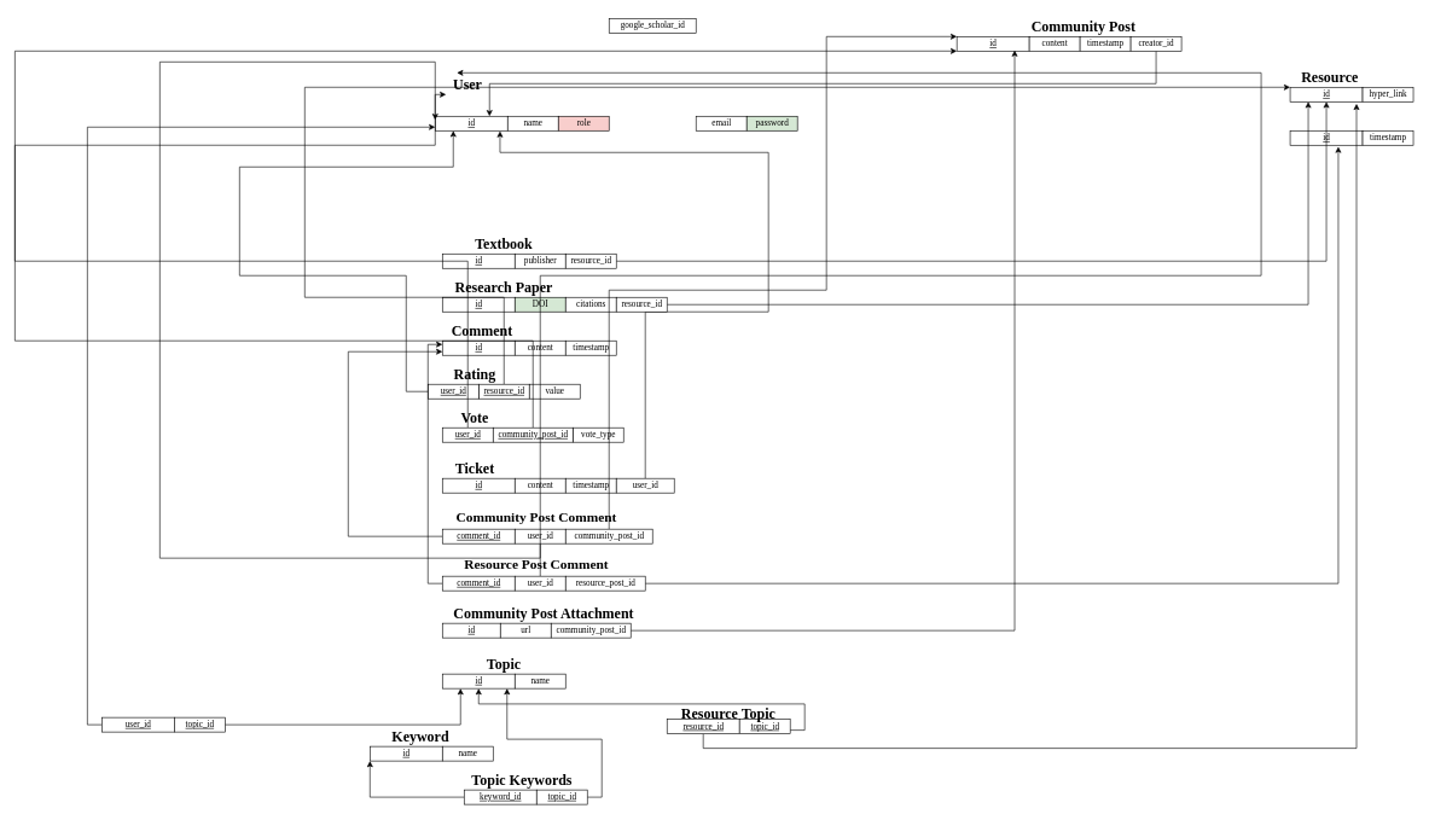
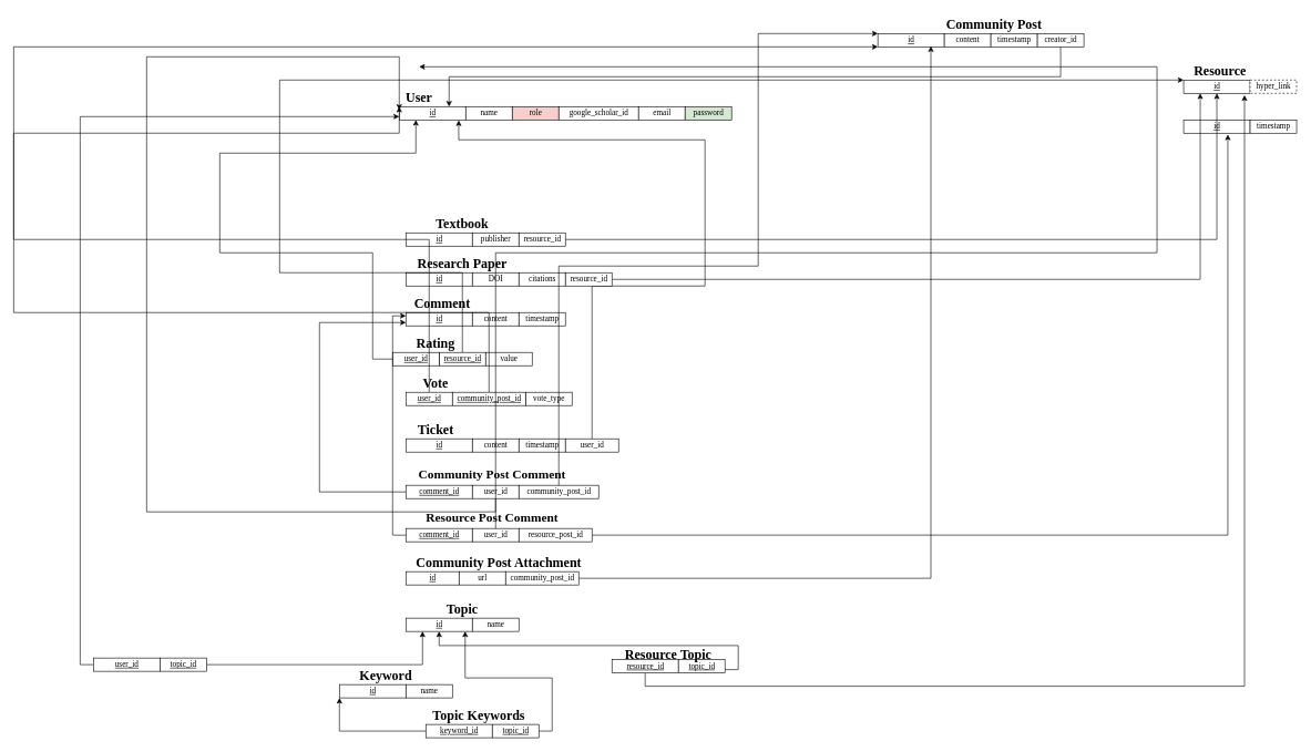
  <mxCell id="0" />
  <mxCell id="1" parent="0" />
  <mxCell id="2" value="&lt;span&gt;id&lt;/span&gt;" style="strokeWidth=1;fontStyle=4;html=1;fontFamily=Times New Roman;" parent="1" vertex="1"><mxGeometry x="600" y="160" width="100" height="20" as="geometry" /></mxCell>
  <mxCell id="3" value="name" style="strokeWidth=1;fontStyle=0;html=1;fontFamily=Times New Roman;" parent="1" vertex="1"><mxGeometry x="700" y="160" width="70" height="20" as="geometry" /></mxCell>
  <mxCell id="4" value="role" style="strokeWidth=1;fontStyle=0;html=1;fontFamily=Times New Roman;fillColor=#f8cecc;" parent="1" vertex="1"><mxGeometry x="770" y="160" width="70" height="20" as="geometry" /></mxCell>
- <mxCell id="5" value="google_scholar_id" style="strokeWidth=1;fontStyle=0;html=1;fontFamily=Times New Roman;" parent="1" vertex="1"><mxGeometry x="840" y="25" width="120" height="20" as="geometry" /></mxCell>
+ <mxCell id="5" value="google_scholar_id" style="strokeWidth=1;fontStyle=0;html=1;fontFamily=Times New Roman;" parent="1" vertex="1"><mxGeometry x="840" y="160" width="120" height="20" as="geometry" /></mxCell>
  <mxCell id="6" value="email" style="strokeWidth=1;fontStyle=0;html=1;fontFamily=Times New Roman;" parent="1" vertex="1"><mxGeometry x="960" y="160" width="70" height="20" as="geometry" /></mxCell>
  <mxCell id="7" value="password" style="strokeWidth=1;fontStyle=0;html=1;fontFamily=Times New Roman;fillColor=#d5e8d4;" parent="1" vertex="1"><mxGeometry x="1030" y="160" width="70" height="20" as="geometry" /></mxCell>
- <mxCell id="8" value="User" style="text;strokeColor=none;align=center;fillColor=none;html=1;verticalAlign=middle;whiteSpace=wrap;rounded=0;sketch=1;hachureGap=4;jiggle=2;curveFitting=1;fontFamily=Times New Roman;fontSize=20;fontStyle=1" parent="1" vertex="1"><mxGeometry x="615" y="100" width="60" height="30" as="geometry" /></mxCell>
+ <mxCell id="8" value="User" style="text;strokeColor=none;align=center;fillColor=none;html=1;verticalAlign=middle;whiteSpace=wrap;rounded=0;sketch=1;hachureGap=4;jiggle=2;curveFitting=1;fontFamily=Times New Roman;fontSize=20;fontStyle=1" parent="1" vertex="1"><mxGeometry x="600" y="130" width="60" height="30" as="geometry" /></mxCell>
  <mxCell id="9" value="id" style="strokeWidth=1;fontStyle=4;html=1;fontFamily=Times New Roman;" parent="1" vertex="1"><mxGeometry x="1320" y="50" width="100" height="20" as="geometry" /></mxCell>
  <mxCell id="10" value="content" style="strokeWidth=1;fontStyle=0;html=1;fontFamily=Times New Roman;" parent="1" vertex="1"><mxGeometry x="1420" y="50" width="70" height="20" as="geometry" /></mxCell>
  <mxCell id="11" value="timestamp" style="strokeWidth=1;fontStyle=0;html=1;fontFamily=Times New Roman;" parent="1" vertex="1"><mxGeometry x="1490" y="50" width="70" height="20" as="geometry" /></mxCell>
  <mxCell id="12" value="Community Post" style="text;strokeColor=none;align=center;fillColor=none;html=1;verticalAlign=middle;whiteSpace=wrap;rounded=0;sketch=1;hachureGap=4;jiggle=2;curveFitting=1;fontFamily=Times New Roman;fontSize=20;fontStyle=1" parent="1" vertex="1"><mxGeometry x="1410" y="20" width="170" height="30" as="geometry" /></mxCell>
  <mxCell id="13" value="id" style="strokeWidth=1;fontStyle=4;html=1;fontFamily=Times New Roman;" parent="1" vertex="1"><mxGeometry x="1780" y="120" width="100" height="20" as="geometry" /></mxCell>
- <mxCell id="14" value="hyper_link" style="strokeWidth=1;fontStyle=0;html=1;fontFamily=Times New Roman;" parent="1" vertex="1"><mxGeometry x="1880" y="120" width="70" height="20" as="geometry" /></mxCell>
+ <mxCell id="14" value="hyper_link" style="strokeWidth=1;fontStyle=0;html=1;fontFamily=Times New Roman;dashed=1;" parent="1" vertex="1"><mxGeometry x="1880" y="120" width="70" height="20" as="geometry" /></mxCell>
  <mxCell id="15" value="Resource" style="text;strokeColor=none;align=center;fillColor=none;html=1;verticalAlign=middle;whiteSpace=wrap;rounded=0;sketch=1;hachureGap=4;jiggle=2;curveFitting=1;fontFamily=Times New Roman;fontSize=20;fontStyle=1" parent="1" vertex="1"><mxGeometry x="1780" y="90" width="110" height="30" as="geometry" /></mxCell>
  <mxCell id="16" value="id" style="strokeWidth=1;fontStyle=4;html=1;fontFamily=Times New Roman;" parent="1" vertex="1"><mxGeometry x="1780" y="180" width="100" height="20" as="geometry" /></mxCell>
  <mxCell id="17" value="timestamp" style="strokeWidth=1;fontStyle=0;html=1;fontFamily=Times New Roman;" parent="1" vertex="1"><mxGeometry x="1880" y="180" width="70" height="20" as="geometry" /></mxCell>
  <mxCell id="18" value="id" style="strokeWidth=1;fontStyle=4;html=1;fontFamily=Times New Roman;" parent="1" vertex="1"><mxGeometry x="610" y="350" width="100" height="20" as="geometry" /></mxCell>
  <mxCell id="19" value="publisher" style="strokeWidth=1;fontStyle=0;html=1;fontFamily=Times New Roman;" parent="1" vertex="1"><mxGeometry x="710" y="350" width="70" height="20" as="geometry" /></mxCell>
  <mxCell id="20" value="Textbook" style="text;strokeColor=none;align=center;fillColor=none;html=1;verticalAlign=middle;whiteSpace=wrap;rounded=0;sketch=1;hachureGap=4;jiggle=2;curveFitting=1;fontFamily=Times New Roman;fontSize=20;fontStyle=1" parent="1" vertex="1"><mxGeometry x="610" y="320" width="170" height="30" as="geometry" /></mxCell>
  <mxCell id="21" value="id" style="strokeWidth=1;fontStyle=4;html=1;fontFamily=Times New Roman;" parent="1" vertex="1"><mxGeometry x="610" y="410" width="100" height="20" as="geometry" /></mxCell>
- <mxCell id="22" value="DOI" style="strokeWidth=1;fontStyle=0;html=1;fontFamily=Times New Roman;fillColor=#d5e8d4;" parent="1" vertex="1"><mxGeometry x="710" y="410" width="70" height="20" as="geometry" /></mxCell>
+ <mxCell id="22" value="DOI" style="strokeWidth=1;fontStyle=0;html=1;fontFamily=Times New Roman;" parent="1" vertex="1"><mxGeometry x="710" y="410" width="70" height="20" as="geometry" /></mxCell>
  <mxCell id="23" value="Research Paper" style="text;strokeColor=none;align=center;fillColor=none;html=1;verticalAlign=middle;whiteSpace=wrap;rounded=0;sketch=1;hachureGap=4;jiggle=2;curveFitting=1;fontFamily=Times New Roman;fontSize=20;fontStyle=1" parent="1" vertex="1"><mxGeometry x="610" y="380" width="170" height="30" as="geometry" /></mxCell>
  <mxCell id="24" value="citations" style="strokeWidth=1;fontStyle=0;html=1;fontFamily=Times New Roman;" parent="1" vertex="1"><mxGeometry x="780" y="410" width="70" height="20" as="geometry" /></mxCell>
  <mxCell id="25" value="id" style="strokeWidth=1;fontStyle=4;html=1;fontFamily=Times New Roman;" parent="1" vertex="1"><mxGeometry x="610" y="470" width="100" height="20" as="geometry" /></mxCell>
  <mxCell id="26" value="content" style="strokeWidth=1;fontStyle=0;html=1;fontFamily=Times New Roman;" parent="1" vertex="1"><mxGeometry x="710" y="470" width="70" height="20" as="geometry" /></mxCell>
  <mxCell id="27" value="Comment" style="text;strokeColor=none;align=center;fillColor=none;html=1;verticalAlign=middle;whiteSpace=wrap;rounded=0;sketch=1;hachureGap=4;jiggle=2;curveFitting=1;fontFamily=Times New Roman;fontSize=20;fontStyle=1" parent="1" vertex="1"><mxGeometry x="610" y="440" width="110" height="30" as="geometry" /></mxCell>
  <mxCell id="28" value="timestamp" style="strokeWidth=1;fontStyle=0;html=1;fontFamily=Times New Roman;" parent="1" vertex="1"><mxGeometry x="780" y="470" width="70" height="20" as="geometry" /></mxCell>
  <mxCell id="29" style="edgeStyle=orthogonalEdgeStyle;rounded=0;orthogonalLoop=1;jettySize=auto;html=1;entryX=0;entryY=0;entryDx=0;entryDy=0;fontFamily=Times New Roman;fontSize=19;" parent="1" source="30" target="13" edge="1"><mxGeometry relative="1" as="geometry"><Array as="points"><mxPoint x="420" y="410" /></Array></mxGeometry></mxCell>
  <mxCell id="30" value="resource_id" style="strokeWidth=1;fontStyle=4;html=1;fontFamily=Times New Roman;" parent="1" vertex="1"><mxGeometry x="660" y="530" width="70" height="20" as="geometry" /></mxCell>
  <mxCell id="31" value="Rating" style="text;strokeColor=none;align=center;fillColor=none;html=1;verticalAlign=middle;whiteSpace=wrap;rounded=0;sketch=1;hachureGap=4;jiggle=2;curveFitting=1;fontFamily=Times New Roman;fontSize=20;fontStyle=1" parent="1" vertex="1"><mxGeometry x="610" y="500" width="90" height="30" as="geometry" /></mxCell>
  <mxCell id="32" style="edgeStyle=orthogonalEdgeStyle;rounded=0;orthogonalLoop=1;jettySize=auto;html=1;;fontFamily=Times New Roman;fontSize=19;entryX=0.25;entryY=1;entryDx=0;entryDy=0;" parent="1" target="2" edge="1"><mxGeometry relative="1" as="geometry"><Array as="points"><mxPoint x="560" y="540" /><mxPoint x="560" y="380" /><mxPoint x="330" y="380" /><mxPoint x="330" y="230" /><mxPoint x="625" y="230" /></Array><mxPoint x="590" y="540" as="sourcePoint" /><mxPoint x="550" y="230" as="targetPoint" /></mxGeometry></mxCell>
  <mxCell id="33" value="user_id" style="strokeWidth=1;fontStyle=4;html=1;fontFamily=Times New Roman;" parent="1" vertex="1"><mxGeometry x="590" y="530" width="70" height="20" as="geometry" /></mxCell>
  <mxCell id="34" value="value" style="strokeWidth=1;fontStyle=0;html=1;fontFamily=Times New Roman;" parent="1" vertex="1"><mxGeometry x="730" y="530" width="70" height="20" as="geometry" /></mxCell>
  <mxCell id="35" value="vote_type" style="strokeWidth=1;fontStyle=0;html=1;fontFamily=Times New Roman;" parent="1" vertex="1"><mxGeometry x="790" y="590" width="70" height="20" as="geometry" /></mxCell>
  <mxCell id="36" value="Vote" style="text;strokeColor=none;align=center;fillColor=none;html=1;verticalAlign=middle;whiteSpace=wrap;rounded=0;sketch=1;hachureGap=4;jiggle=2;curveFitting=1;fontFamily=Times New Roman;fontSize=20;fontStyle=1" parent="1" vertex="1"><mxGeometry x="610" y="560" width="90" height="30" as="geometry" /></mxCell>
  <mxCell id="37" style="edgeStyle=orthogonalEdgeStyle;rounded=0;orthogonalLoop=1;jettySize=auto;html=1;;entryX=0;entryY=1;entryDx=0;entryDy=0;fontFamily=Times New Roman;fontSize=19;" parent="1" source="38" target="8" edge="1"><mxGeometry relative="1" as="geometry"><Array as="points"><mxPoint x="645" y="360" /><mxPoint x="20" y="360" /><mxPoint x="20" y="200" /><mxPoint x="600" y="200" /></Array></mxGeometry></mxCell>
  <mxCell id="38" value="user_id" style="strokeWidth=1;fontStyle=4;html=1;fontFamily=Times New Roman;" parent="1" vertex="1"><mxGeometry x="610" y="590" width="70" height="20" as="geometry" /></mxCell>
  <mxCell id="39" style="edgeStyle=orthogonalEdgeStyle;rounded=0;orthogonalLoop=1;jettySize=auto;html=1;;entryX=0;entryY=1;entryDx=0;entryDy=0;fontFamily=Times New Roman;fontSize=19;" parent="1" source="40" target="9" edge="1"><mxGeometry relative="1" as="geometry"><Array as="points"><mxPoint x="20" y="470" /></Array></mxGeometry></mxCell>
  <mxCell id="40" value="community_post_id" style="strokeWidth=1;fontStyle=4;html=1;fontFamily=Times New Roman;" parent="1" vertex="1"><mxGeometry x="680" y="590" width="110" height="20" as="geometry" /></mxCell>
  <mxCell id="41" value="id" style="strokeWidth=1;fontStyle=4;html=1;fontFamily=Times New Roman;" parent="1" vertex="1"><mxGeometry x="610" y="660" width="100" height="20" as="geometry" /></mxCell>
  <mxCell id="42" value="content" style="strokeWidth=1;fontStyle=0;html=1;fontFamily=Times New Roman;" parent="1" vertex="1"><mxGeometry x="710" y="660" width="70" height="20" as="geometry" /></mxCell>
  <mxCell id="43" value="Ticket" style="text;strokeColor=none;align=center;fillColor=none;html=1;verticalAlign=middle;whiteSpace=wrap;rounded=0;sketch=1;hachureGap=4;jiggle=2;curveFitting=1;fontFamily=Times New Roman;fontSize=20;fontStyle=1" parent="1" vertex="1"><mxGeometry x="610" y="630" width="90" height="30" as="geometry" /></mxCell>
  <mxCell id="44" value="timestamp" style="strokeWidth=1;fontStyle=0;html=1;fontFamily=Times New Roman;" parent="1" vertex="1"><mxGeometry x="780" y="660" width="70" height="20" as="geometry" /></mxCell>
  <mxCell id="45" style="edgeStyle=orthogonalEdgeStyle;rounded=0;orthogonalLoop=1;jettySize=auto;html=1;;entryX=0.895;entryY=1.027;entryDx=0;entryDy=0;entryPerimeter=0;fontFamily=Times New Roman;fontSize=19;" parent="1" source="46" target="2" edge="1"><mxGeometry relative="1" as="geometry"><Array as="points"><mxPoint x="890" y="430" /><mxPoint x="1060" y="430" /><mxPoint x="1060" y="210" /><mxPoint x="689" y="210" /></Array></mxGeometry></mxCell>
  <mxCell id="46" value="user_id" style="strokeWidth=1;fontStyle=0;html=1;fontFamily=Times New Roman;" parent="1" vertex="1"><mxGeometry x="850" y="660" width="80" height="20" as="geometry" /></mxCell>
  <mxCell id="47" style="edgeStyle=orthogonalEdgeStyle;rounded=0;orthogonalLoop=1;jettySize=auto;html=1;;entryX=0;entryY=0.75;entryDx=0;entryDy=0;fontFamily=Times New Roman;fontSize=16;exitX=0;exitY=0.5;exitDx=0;exitDy=0;horizontal=0;" parent="1" source="48" target="25" edge="1"><mxGeometry relative="1" as="geometry"><Array as="points"><mxPoint x="480" y="740" /><mxPoint x="480" y="485" /></Array></mxGeometry></mxCell>
  <mxCell id="48" value="comment_id" style="strokeWidth=1;fontStyle=4;html=1;fontFamily=Times New Roman;" parent="1" vertex="1"><mxGeometry x="610" y="730" width="100" height="20" as="geometry" /></mxCell>
  <mxCell id="49" style="edgeStyle=orthogonalEdgeStyle;rounded=0;orthogonalLoop=1;jettySize=auto;html=1;;entryX=0;entryY=0.25;entryDx=0;entryDy=0;fontFamily=Times New Roman;fontSize=19;" parent="1" source="50" target="2" edge="1"><mxGeometry relative="1" as="geometry"><Array as="points"><mxPoint x="745" y="770" /><mxPoint x="220" y="770" /><mxPoint x="220" y="85" /></Array></mxGeometry></mxCell>
  <mxCell id="50" value="user_id" style="strokeWidth=1;fontStyle=0;html=1;fontFamily=Times New Roman;" parent="1" vertex="1"><mxGeometry x="710" y="730" width="70" height="20" as="geometry" /></mxCell>
  <mxCell id="51" value="Community Post Comment" style="text;strokeColor=none;align=center;fillColor=none;html=1;verticalAlign=middle;whiteSpace=wrap;rounded=0;sketch=1;hachureGap=4;jiggle=2;curveFitting=1;fontFamily=Times New Roman;fontSize=19;fontStyle=1" parent="1" vertex="1"><mxGeometry x="610" y="700" width="260" height="30" as="geometry" /></mxCell>
  <mxCell id="52" style="edgeStyle=orthogonalEdgeStyle;rounded=0;orthogonalLoop=1;jettySize=auto;html=1;;entryX=0;entryY=0;entryDx=0;entryDy=0;fontFamily=Times New Roman;fontSize=19;" parent="1" source="53" target="9" edge="1"><mxGeometry relative="1" as="geometry"><Array as="points"><mxPoint x="840" y="400" /><mxPoint x="1140" y="400" /><mxPoint x="1140" y="50" /></Array></mxGeometry></mxCell>
  <mxCell id="53" value="community_post_id" style="strokeWidth=1;fontStyle=0;html=1;fontFamily=Times New Roman;" parent="1" vertex="1"><mxGeometry x="780" y="730" width="120" height="20" as="geometry" /></mxCell>
  <mxCell id="54" style="edgeStyle=orthogonalEdgeStyle;rounded=0;orthogonalLoop=1;jettySize=auto;html=1;exitX=0;exitY=0.5;exitDx=0;exitDy=0;entryX=0;entryY=0.25;entryDx=0;entryDy=0;fontFamily=Times New Roman;" edge="1" parent="1" source="55" target="25"><mxGeometry relative="1" as="geometry" /></mxCell>
  <mxCell id="55" value="comment_id" style="strokeWidth=1;fontStyle=4;html=1;fontFamily=Times New Roman;" parent="1" vertex="1"><mxGeometry x="610" y="795" width="100" height="20" as="geometry" /></mxCell>
  <mxCell id="56" style="edgeStyle=orthogonalEdgeStyle;rounded=0;orthogonalLoop=1;jettySize=auto;html=1;;fontFamily=Times New Roman;fontSize=19;" parent="1" source="57" edge="1"><mxGeometry relative="1" as="geometry"><mxPoint x="630" y="100" as="targetPoint" /><Array as="points"><mxPoint x="1740" y="380" /></Array></mxGeometry></mxCell>
  <mxCell id="57" value="user_id" style="strokeWidth=1;fontStyle=0;html=1;fontFamily=Times New Roman;" parent="1" vertex="1"><mxGeometry x="710" y="795" width="70" height="20" as="geometry" /></mxCell>
  <mxCell id="58" value="Resource Post Comment" style="text;strokeColor=none;align=center;fillColor=none;html=1;verticalAlign=middle;whiteSpace=wrap;rounded=0;sketch=1;hachureGap=4;jiggle=2;curveFitting=1;fontFamily=Times New Roman;fontSize=19;fontStyle=1" parent="1" vertex="1"><mxGeometry x="610" y="765" width="260" height="30" as="geometry" /></mxCell>
  <mxCell id="59" style="edgeStyle=orthogonalEdgeStyle;rounded=0;orthogonalLoop=1;jettySize=auto;html=1;exitX=1;exitY=0.5;exitDx=0;exitDy=0;entryX=0.665;entryY=1.1;entryDx=0;entryDy=0;entryPerimeter=0;fontFamily=Times New Roman;" edge="1" parent="1" source="60" target="16"><mxGeometry relative="1" as="geometry" /></mxCell>
  <mxCell id="60" value="resource_post_id" style="strokeWidth=1;fontStyle=0;html=1;fontFamily=Times New Roman;" parent="1" vertex="1"><mxGeometry x="780" y="795" width="110" height="20" as="geometry" /></mxCell>
  <mxCell id="61" style="edgeStyle=orthogonalEdgeStyle;rounded=0;orthogonalLoop=1;jettySize=auto;html=1;;entryX=0.25;entryY=1;entryDx=0;entryDy=0;fontFamily=Times New Roman;fontSize=19;" parent="1" source="62" target="13" edge="1"><mxGeometry relative="1" as="geometry" /></mxCell>
  <mxCell id="62" value="resource_id" style="strokeWidth=1;fontStyle=0;html=1;fontFamily=Times New Roman;" parent="1" vertex="1"><mxGeometry x="850" y="410" width="70" height="20" as="geometry" /></mxCell>
  <mxCell id="63" style="edgeStyle=orthogonalEdgeStyle;rounded=0;orthogonalLoop=1;jettySize=auto;html=1;;entryX=0.5;entryY=1;entryDx=0;entryDy=0;fontFamily=Times New Roman;fontSize=19;" parent="1" source="64" target="13" edge="1"><mxGeometry relative="1" as="geometry" /></mxCell>
  <mxCell id="64" value="resource_id" style="strokeWidth=1;fontStyle=0;html=1;fontFamily=Times New Roman;" parent="1" vertex="1"><mxGeometry x="780" y="350" width="70" height="20" as="geometry" /></mxCell>
  <mxCell id="65" style="edgeStyle=orthogonalEdgeStyle;rounded=0;orthogonalLoop=1;jettySize=auto;html=1;;entryX=0.75;entryY=0;entryDx=0;entryDy=0;fontFamily=Times New Roman;fontSize=19;exitX=0.5;exitY=1;exitDx=0;exitDy=0;" parent="1" source="66" target="2" edge="1"><mxGeometry relative="1" as="geometry" /></mxCell>
  <mxCell id="66" value="creator_id" style="strokeWidth=1;fontStyle=0;html=1;fontFamily=Times New Roman;" parent="1" vertex="1"><mxGeometry x="1560" y="50" width="70" height="20" as="geometry" /></mxCell>
  <mxCell id="67" value="id" style="strokeWidth=1;fontStyle=4;html=1;fontFamily=Times New Roman;" parent="1" vertex="1"><mxGeometry x="610" y="860" width="80" height="20" as="geometry" /></mxCell>
  <mxCell id="68" value="url" style="strokeWidth=1;fontStyle=0;html=1;fontFamily=Times New Roman;" parent="1" vertex="1"><mxGeometry x="690" y="860" width="70" height="20" as="geometry" /></mxCell>
  <mxCell id="69" value="Community Post Attachment" style="text;strokeColor=none;align=center;fillColor=none;html=1;verticalAlign=middle;whiteSpace=wrap;rounded=0;sketch=1;hachureGap=4;jiggle=2;curveFitting=1;fontFamily=Times New Roman;fontSize=20;fontStyle=1" parent="1" vertex="1"><mxGeometry x="610" y="830" width="280" height="30" as="geometry" /></mxCell>
  <mxCell id="70" style="edgeStyle=orthogonalEdgeStyle;rounded=0;orthogonalLoop=1;jettySize=auto;html=1;exitX=1;exitY=0.5;exitDx=0;exitDy=0;entryX=0.798;entryY=0.949;entryDx=0;entryDy=0;entryPerimeter=0;fontFamily=Times New Roman;" edge="1" parent="1" source="71" target="9"><mxGeometry relative="1" as="geometry"><mxPoint x="1010" y="160" as="targetPoint" /></mxGeometry></mxCell>
  <mxCell id="71" value="community_post_id" style="strokeWidth=1;fontStyle=0;html=1;fontFamily=Times New Roman;" parent="1" vertex="1"><mxGeometry x="760" y="860" width="110" height="20" as="geometry" /></mxCell>
  <mxCell id="72" value="id" style="strokeWidth=1;fontStyle=4;html=1;fontFamily=Times New Roman;" parent="1" vertex="1"><mxGeometry x="610" y="930" width="100" height="20" as="geometry" /></mxCell>
  <mxCell id="73" value="name" style="strokeWidth=1;fontStyle=0;html=1;fontFamily=Times New Roman;" parent="1" vertex="1"><mxGeometry x="710" y="930" width="70" height="20" as="geometry" /></mxCell>
  <mxCell id="74" value="Topic" style="text;strokeColor=none;align=center;fillColor=none;html=1;verticalAlign=middle;whiteSpace=wrap;rounded=0;sketch=1;hachureGap=4;jiggle=2;curveFitting=1;fontFamily=Times New Roman;fontSize=20;fontStyle=1" parent="1" vertex="1"><mxGeometry x="610" y="900" width="170" height="30" as="geometry" /></mxCell>
  <mxCell id="75" value="id" style="strokeWidth=1;fontStyle=4;html=1;fontFamily=Times New Roman;" parent="1" vertex="1"><mxGeometry x="510" y="1030" width="100" height="20" as="geometry" /></mxCell>
  <mxCell id="76" value="name" style="strokeWidth=1;fontStyle=0;html=1;fontFamily=Times New Roman;" parent="1" vertex="1"><mxGeometry x="610" y="1030" width="70" height="20" as="geometry" /></mxCell>
  <mxCell id="77" value="Keyword" style="text;strokeColor=none;align=center;fillColor=none;html=1;verticalAlign=middle;whiteSpace=wrap;rounded=0;sketch=1;hachureGap=4;jiggle=2;curveFitting=1;fontFamily=Times New Roman;fontSize=20;fontStyle=1" parent="1" vertex="1"><mxGeometry x="530" y="1000" width="100" height="30" as="geometry" /></mxCell>
  <mxCell id="78" style="edgeStyle=orthogonalEdgeStyle;rounded=0;orthogonalLoop=1;jettySize=auto;html=1;exitX=0;exitY=0.5;exitDx=0;exitDy=0;entryX=0;entryY=1;entryDx=0;entryDy=0;fontFamily=Times New Roman;" edge="1" parent="1" source="79" target="75"><mxGeometry relative="1" as="geometry" /></mxCell>
  <mxCell id="79" value="keyword_id" style="strokeWidth=1;fontStyle=4;html=1;fontFamily=Times New Roman;" parent="1" vertex="1"><mxGeometry x="640" y="1090" width="100" height="20" as="geometry" /></mxCell>
  <mxCell id="80" style="edgeStyle=orthogonalEdgeStyle;rounded=0;orthogonalLoop=1;jettySize=auto;html=1;exitX=1;exitY=0.5;exitDx=0;exitDy=0;entryX=0.892;entryY=0.997;entryDx=0;entryDy=0;entryPerimeter=0;fontFamily=Times New Roman;" edge="1" parent="1" source="81" target="72"><mxGeometry relative="1" as="geometry" /></mxCell>
  <mxCell id="81" value="topic_id" style="strokeWidth=1;fontStyle=4;html=1;fontFamily=Times New Roman;" parent="1" vertex="1"><mxGeometry x="740" y="1090" width="70" height="20" as="geometry" /></mxCell>
  <mxCell id="82" value="Topic Keywords" style="text;strokeColor=none;align=center;fillColor=none;html=1;verticalAlign=middle;whiteSpace=wrap;rounded=0;sketch=1;hachureGap=4;jiggle=2;curveFitting=1;fontFamily=Times New Roman;fontSize=20;fontStyle=1" parent="1" vertex="1"><mxGeometry x="640" y="1060" width="160" height="30" as="geometry" /></mxCell>
  <mxCell id="83" style="edgeStyle=orthogonalEdgeStyle;rounded=0;orthogonalLoop=1;jettySize=auto;html=1;exitX=0.5;exitY=1;exitDx=0;exitDy=0;entryX=0.916;entryY=1.138;entryDx=0;entryDy=0;entryPerimeter=0;fontFamily=Times New Roman;" edge="1" parent="1" source="84" target="13"><mxGeometry relative="1" as="geometry" /></mxCell>
  <mxCell id="84" value="resource_id" style="strokeWidth=1;fontStyle=4;html=1;fontFamily=Times New Roman;" parent="1" vertex="1"><mxGeometry x="920" y="992.5" width="100" height="20" as="geometry" /></mxCell>
  <mxCell id="85" style="edgeStyle=orthogonalEdgeStyle;rounded=0;orthogonalLoop=1;jettySize=auto;html=1;exitX=1;exitY=0.75;exitDx=0;exitDy=0;entryX=0.5;entryY=1;entryDx=0;entryDy=0;fontFamily=Times New Roman;" edge="1" parent="1" source="86" target="72"><mxGeometry relative="1" as="geometry" /></mxCell>
  <mxCell id="86" value="topic_id" style="strokeWidth=1;fontStyle=4;html=1;fontFamily=Times New Roman;" parent="1" vertex="1"><mxGeometry x="1020" y="992.5" width="70" height="20" as="geometry" /></mxCell>
  <mxCell id="87" value="Resource Topic" style="text;strokeColor=none;align=center;fillColor=none;html=1;verticalAlign=middle;whiteSpace=wrap;rounded=0;sketch=1;hachureGap=4;jiggle=2;curveFitting=1;fontFamily=Times New Roman;fontSize=20;fontStyle=1" parent="1" vertex="1"><mxGeometry x="925" y="977.5" width="160" height="12.5" as="geometry" /></mxCell>
  <mxCell id="88" style="edgeStyle=orthogonalEdgeStyle;rounded=0;orthogonalLoop=1;jettySize=auto;html=1;exitX=0;exitY=0.5;exitDx=0;exitDy=0;entryX=0;entryY=0.75;entryDx=0;entryDy=0;fontFamily=Times New Roman;" edge="1" parent="1" source="89" target="2"><mxGeometry relative="1" as="geometry" /></mxCell>
  <mxCell id="89" value="user_id" style="strokeWidth=1;fontStyle=4;html=1;fontFamily=Times New Roman;" parent="1" vertex="1"><mxGeometry x="140" y="990" width="100" height="20" as="geometry" /></mxCell>
  <mxCell id="90" style="edgeStyle=orthogonalEdgeStyle;rounded=0;orthogonalLoop=1;jettySize=auto;html=1;exitX=1;exitY=0.5;exitDx=0;exitDy=0;entryX=0.25;entryY=1;entryDx=0;entryDy=0;fontFamily=Times New Roman;" edge="1" parent="1" source="91" target="72"><mxGeometry relative="1" as="geometry" /></mxCell>
  <mxCell id="91" value="topic_id" style="strokeWidth=1;fontStyle=4;html=1;fontFamily=Times New Roman;" parent="1" vertex="1"><mxGeometry x="240" y="990" width="70" height="20" as="geometry" /></mxCell>
